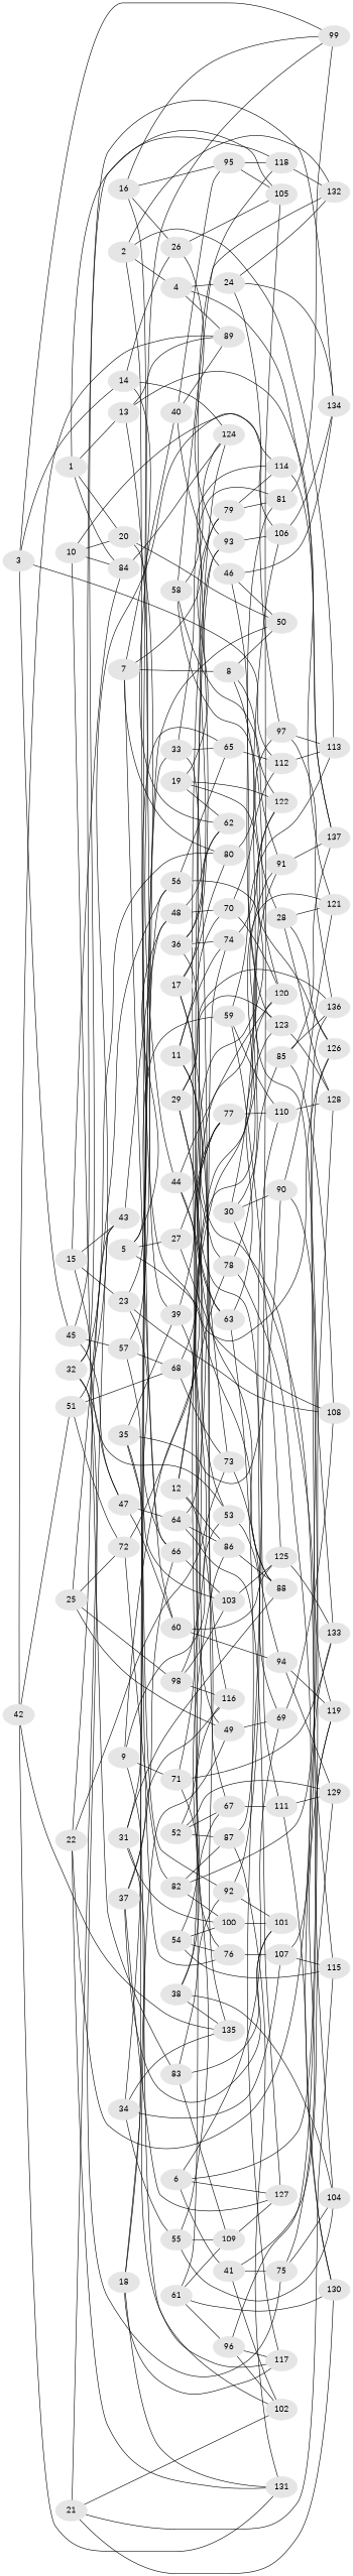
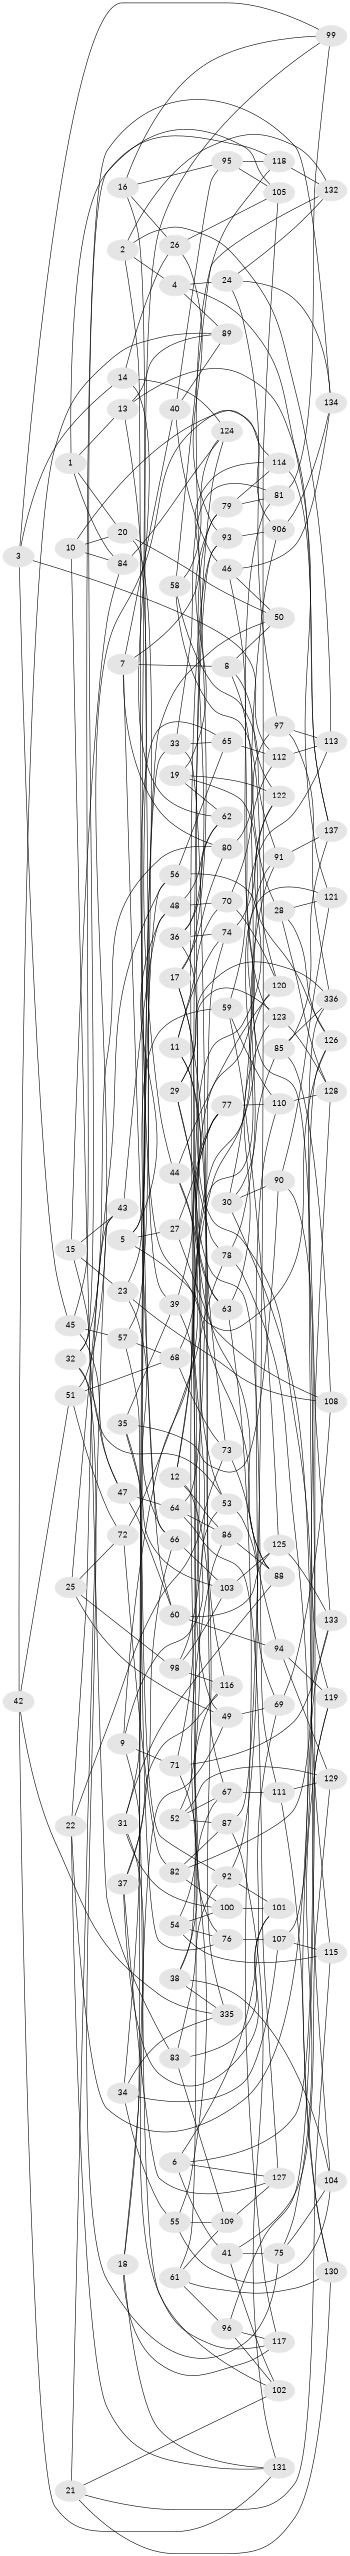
  graph {
    fontname=Lato
    rankdir=LR
    node [color=gray90 fontname=Lato style=filled]
    edge [fontname=Lato]
    1
    13
    20
    84
    105
    89
    44
    137
    50
    39
    124
    2
    4
    66
    113
    132
    24
    121
    103
    3
    14
    45
    99
    112
    26
    62
    134
    47
    57
    97
    5
    27
    48
    65
    126
    77
    108
    70
    6
    41
    69
    119
    127
    102
    75
    129
    7
    8
    40
    60
    80
    114
    28
    122
    95
    46
    125
    94
    128
    9
    53
    71
    133
    76
    110
    10
    83
-   106
+   106 [label=906]
    92
    101
    109
    11
    63
    74
    116
    117
    123
    120
    12
    86
    93
-   135
+   135 [label=335]
    88
    15
    23
    43
    59
    16
    118
    17
    73
    111
    130
    18
    49
    56
    131
    19
    79
    81
    21
    115
    22
-   136
+   136 [label=336]
    25
    72
    98
    78
    82
    29
    91
    30
    85
    90
    104
    31
    33
    100
    67
    32
    64
    34
    55
    107
    35
    36
    37
    38
    42
    51
    68
    52
    87
    54
    58
    61
    96
    1 -- 13
    1 -- 20
    1 -- 84
    1 -- 105
    13 -- 89
    13 -- 44
    13 -- 137
    20 -- 50
    20 -- 39
    84 -- 124
    44 -- 53
    44 -- 63
    44 -- 120
    39 -- 122
    39 -- 49
    2 -- 4
    2 -- 66
    2 -- 113
    2 -- 132
    4 -- 89
    4 -- 24
    4 -- 121
    66 -- 103
    24 -- 132
    24 -- 134
    24 -- 97
    103 -- 125
    3 -- 14
    3 -- 45
    3 -- 99
    3 -- 112
    14 -- 124
    14 -- 26
    14 -- 62
    45 -- 134
    45 -- 47
    45 -- 57
    112 -- 113
    26 -- 105
    26 -- 93
    47 -- 60
    47 -- 64
    57 -- 99
    57 -- 76
    57 -- 68
    97 -- 113
    97 -- 136
    5 -- 27
    5 -- 48
    5 -- 65
    5 -- 126
    27 -- 77
    27 -- 108
    48 -- 62
    48 -- 70
    65 -- 112
    77 -- 110
    70 -- 112
    70 -- 120
    6 -- 41
    6 -- 69
    6 -- 119
    6 -- 127
    41 -- 102
    41 -- 75
    41 -- 129
    69 -- 108
    75 -- 119
    75 -- 104
    7 -- 8
    7 -- 40
    7 -- 60
    7 -- 80
    7 -- 114
    8 -- 50
    8 -- 28
    8 -- 122
    40 -- 89
    40 -- 95
    40 -- 46
    60 -- 125
    60 -- 94
    80 -- 97
    114 -- 137
    28 -- 121
    28 -- 126
    28 -- 128
    95 -- 105
    95 -- 118
    46 -- 50
    46 -- 134
    46 -- 123
    125 -- 133
    94 -- 119
    94 -- 129
    9 -- 77
    9 -- 102
    9 -- 53
    9 -- 71
    53 -- 69
    71 -- 124
    71 -- 133
    71 -- 76
    76 -- 107
    110 -- 128
    10 -- 20
    10 -- 84
    10 -- 83
    10 -- 106
    83 -- 92
    83 -- 101
    83 -- 109
    106 -- 134
    92 -- 110
    92 -- 101
    109 -- 127
    11 -- 70
    11 -- 63
    11 -- 74
    11 -- 116
    63 -- 117
    63 -- 123
    74 -- 122
    123 -- 128
    12 -- 113
    12 -- 86
    12 -- 93
    12 -- 135
    86 -- 88
    93 -- 106
    15 -- 84
    15 -- 53
    15 -- 23
    15 -- 43
    23 -- 66
    23 -- 108
    23 -- 59
    43 -- 48
    59 -- 125
    59 -- 110
    59 -- 81
    16 -- 99
    16 -- 26
    16 -- 95
    16 -- 88
    118 -- 132
    17 -- 80
    17 -- 118
    17 -- 73
    17 -- 111
    73 -- 94
    111 -- 129
    111 -- 130
    18 -- 117
    18 -- 49
    18 -- 56
    18 -- 131
    49 -- 69
    56 -- 65
    56 -- 126
    19 -- 62
    19 -- 122
    19 -- 133
    19 -- 79
    79 -- 114
    79 -- 81
    81 -- 99
    21 -- 102
    21 -- 43
    21 -- 130
    21 -- 115
    22 -- 133
    22 -- 43
    22 -- 73
    22 -- 131
    25 -- 49
    25 -- 56
    25 -- 72
    25 -- 98
    72 -- 78
    72 -- 82
    98 -- 103
    98 -- 116
    98 -- 120
    78 -- 130
    78 -- 91
    82 -- 136
    82 -- 100
    82 -- 87
    29 -- 123
    29 -- 88
    29 -- 136
    29 -- 78
    91 -- 137
    30 -- 106
    30 -- 85
    30 -- 90
    30 -- 104
    85 -- 137
    85 -- 108
    85 -- 136
    90 -- 121
    90 -- 119
    31 -- 117
    31 -- 88
    31 -- 33
    31 -- 100
    33 -- 65
    33 -- 81
    33 -- 67
    100 -- 101
    67 -- 111
    32 -- 47
    32 -- 75
    32 -- 80
    32 -- 118
    64 -- 127
    64 -- 74
    64 -- 86
    34 -- 50
    34 -- 135
    34 -- 55
    34 -- 107
    55 -- 109
    55 -- 86
    55 -- 104
    107 -- 126
    107 -- 115
    35 -- 39
    35 -- 103
    35 -- 92
    35 -- 90
    36 -- 62
    36 -- 74
    36 -- 79
    36 -- 115
    37 -- 66
    37 -- 127
    37 -- 101
    37 -- 116
    38 -- 121
    38 -- 135
    38 -- 104
    38 -- 67
    42 -- 89
    42 -- 135
    42 -- 131
    42 -- 51
    51 -- 114
    51 -- 72
    51 -- 68
    68 -- 77
    68 -- 73
    52 -- 129
    52 -- 91
    52 -- 67
    52 -- 87
    87 -- 105
    87 -- 131
    54 -- 76
    54 -- 116
    54 -- 115
    54 -- 100
    58 -- 124
    58 -- 132
    58 -- 120
    58 -- 91
    61 -- 109
    61 -- 93
    61 -- 130
    61 -- 96
    96 -- 102
    96 -- 128
    96 -- 117
  }
